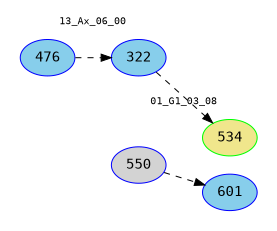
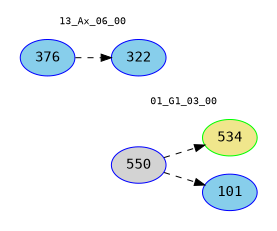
  digraph {
    fontname="DejaVu Sans Mono"
    rankdir=LR
    node [color=blue fillcolor=skyblue fontname="DejaVu Sans Mono" style=filled]
    edge [color=black fontname="DejaVu Sans Mono" style=dashed]
-   n1 [label=476]
+   n1 [label=376]
    n2 [label=322]
    n3 [fillcolor=lightgrey label=550]
    n4 [color=green fillcolor=khaki label=534]
-   n5 [label=601]
+   n5 [label=101]
    subgraph cluster_1 {
      color=white
      fontsize=10
      label="13_Ax_06_00"
      n1
      n2
    }
    subgraph cluster_2 {
      color=white
      fontsize=10
-     label="01_G1_03_08"
+     label="01_G1_03_00"
      n3
      n4
      n5
    }
    n1 -> n2
-   n2 -> n4
+   n3 -> n4
    n3 -> n5
  }
